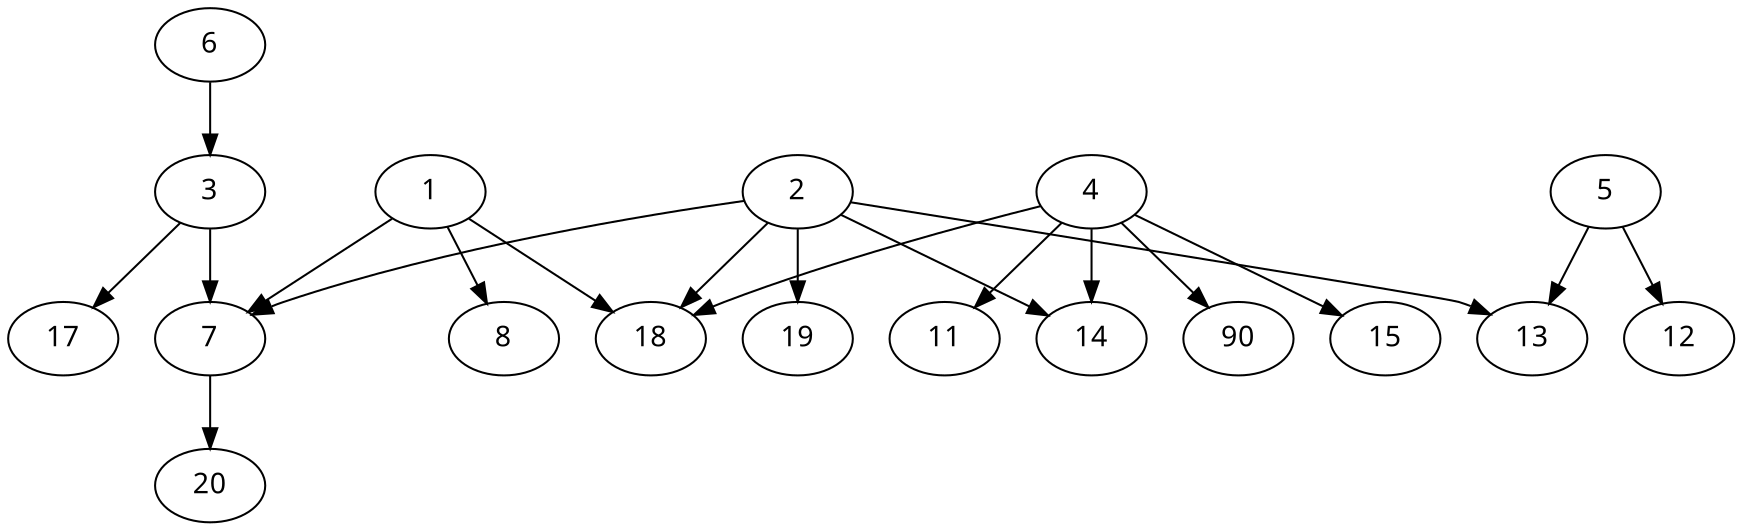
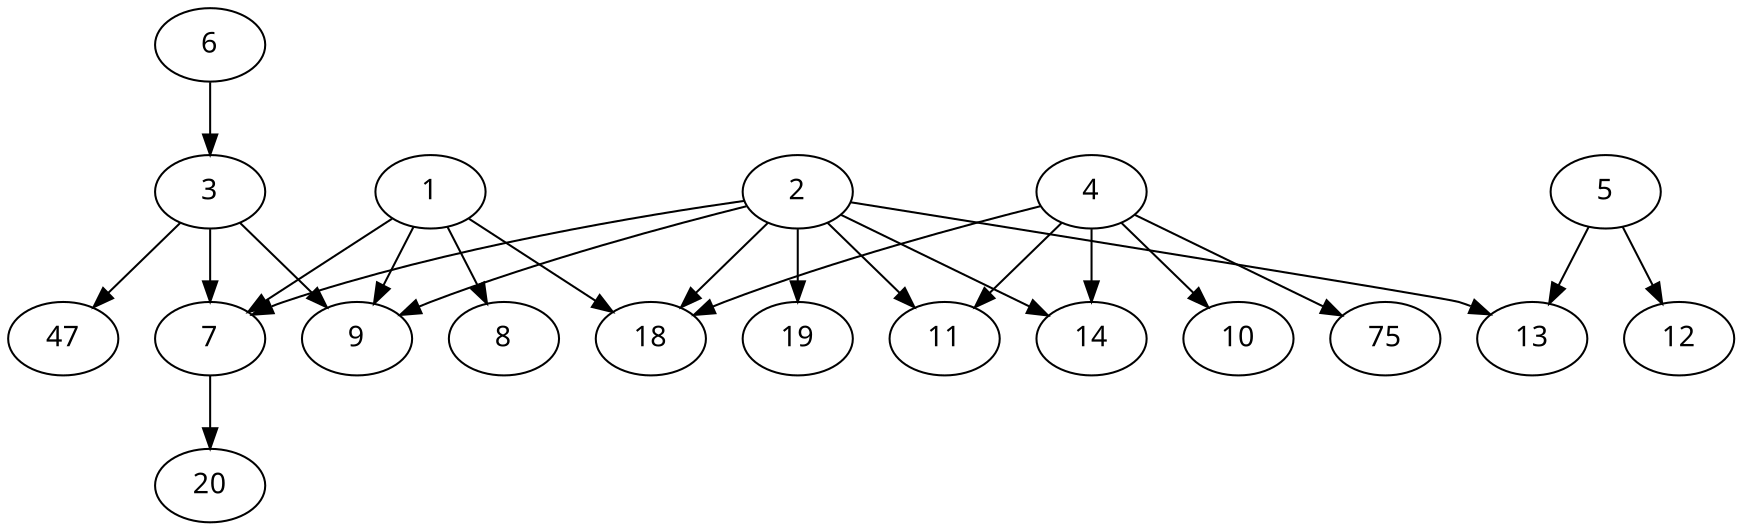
  digraph {
    fontname="Noto Sans"
    node [alpha=0.10 fontname="Noto Sans"]
    edge [fontname="Noto Sans"]
    1 [alpha=0.14 expect_size=28130304]
    7 [alpha=0.02 expect_size=20919296]
    8 [alpha=0.09 expect_size=42589184]
+   9 [expect_size=16679936]
    18 [alpha=0.19 expect_size=12838912]
    20 [alpha=0.04 expect_size=8943616]
    2 [alpha=0.13 expect_size=21974016]
    11 [alpha=0.18 expect_size=26223616]
    13 [alpha=0.11 expect_size=42725376]
    14 [alpha=0.07 expect_size=5281792]
    19 [alpha=0.12 expect_size=32918528]
    3 [alpha=0.04 expect_size=22413312]
-   17 [alpha=0.17 expect_size=9011200]
+   17 [alpha=0.17 expect_size=9011200 label=47]
    6 [alpha=0.19 expect_size=29838336]
    4 [alpha=0.00 expect_size=36019200]
-   10 [expect_size=18666496 label=90]
-   15 [alpha=0.11 expect_size=6189056]
+   10 [expect_size=18666496]
+   15 [alpha=0.11 expect_size=6189056 label=75]
    5 [alpha=0.03 expect_size=8806400]
    12 [alpha=0.05 expect_size=12605440]
    1 -> 7
    1 -> 8
+   1 -> 9
    1 -> 18
    7 -> 20
    2 -> 7
+   2 -> 9
    2 -> 18
+   2 -> 11
    2 -> 13
    2 -> 14
    2 -> 19
    3 -> 7
+   3 -> 9
    3 -> 17
    6 -> 3
    4 -> 18
    4 -> 11
    4 -> 14
    4 -> 10
    4 -> 15
    5 -> 13
    5 -> 12
  }
